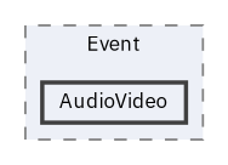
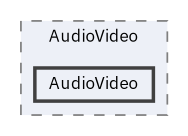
  digraph {
    compound=true
    fontname="IBM Plex Sans"
    n1 [color=grey25 fillcolor="#edf0f7" fontname="IBM Plex Sans" fontsize=10 height=0.2 label=AudioVideo shape=box style="filled,bold" width=0.4]
    subgraph cluster_1 {
      bgcolor="#edf0f7"
      fontsize=10
-     label=Event
+     label=AudioVideo
      pencolor=grey50
      style="filled,dashed"
      n1
    }
  }
